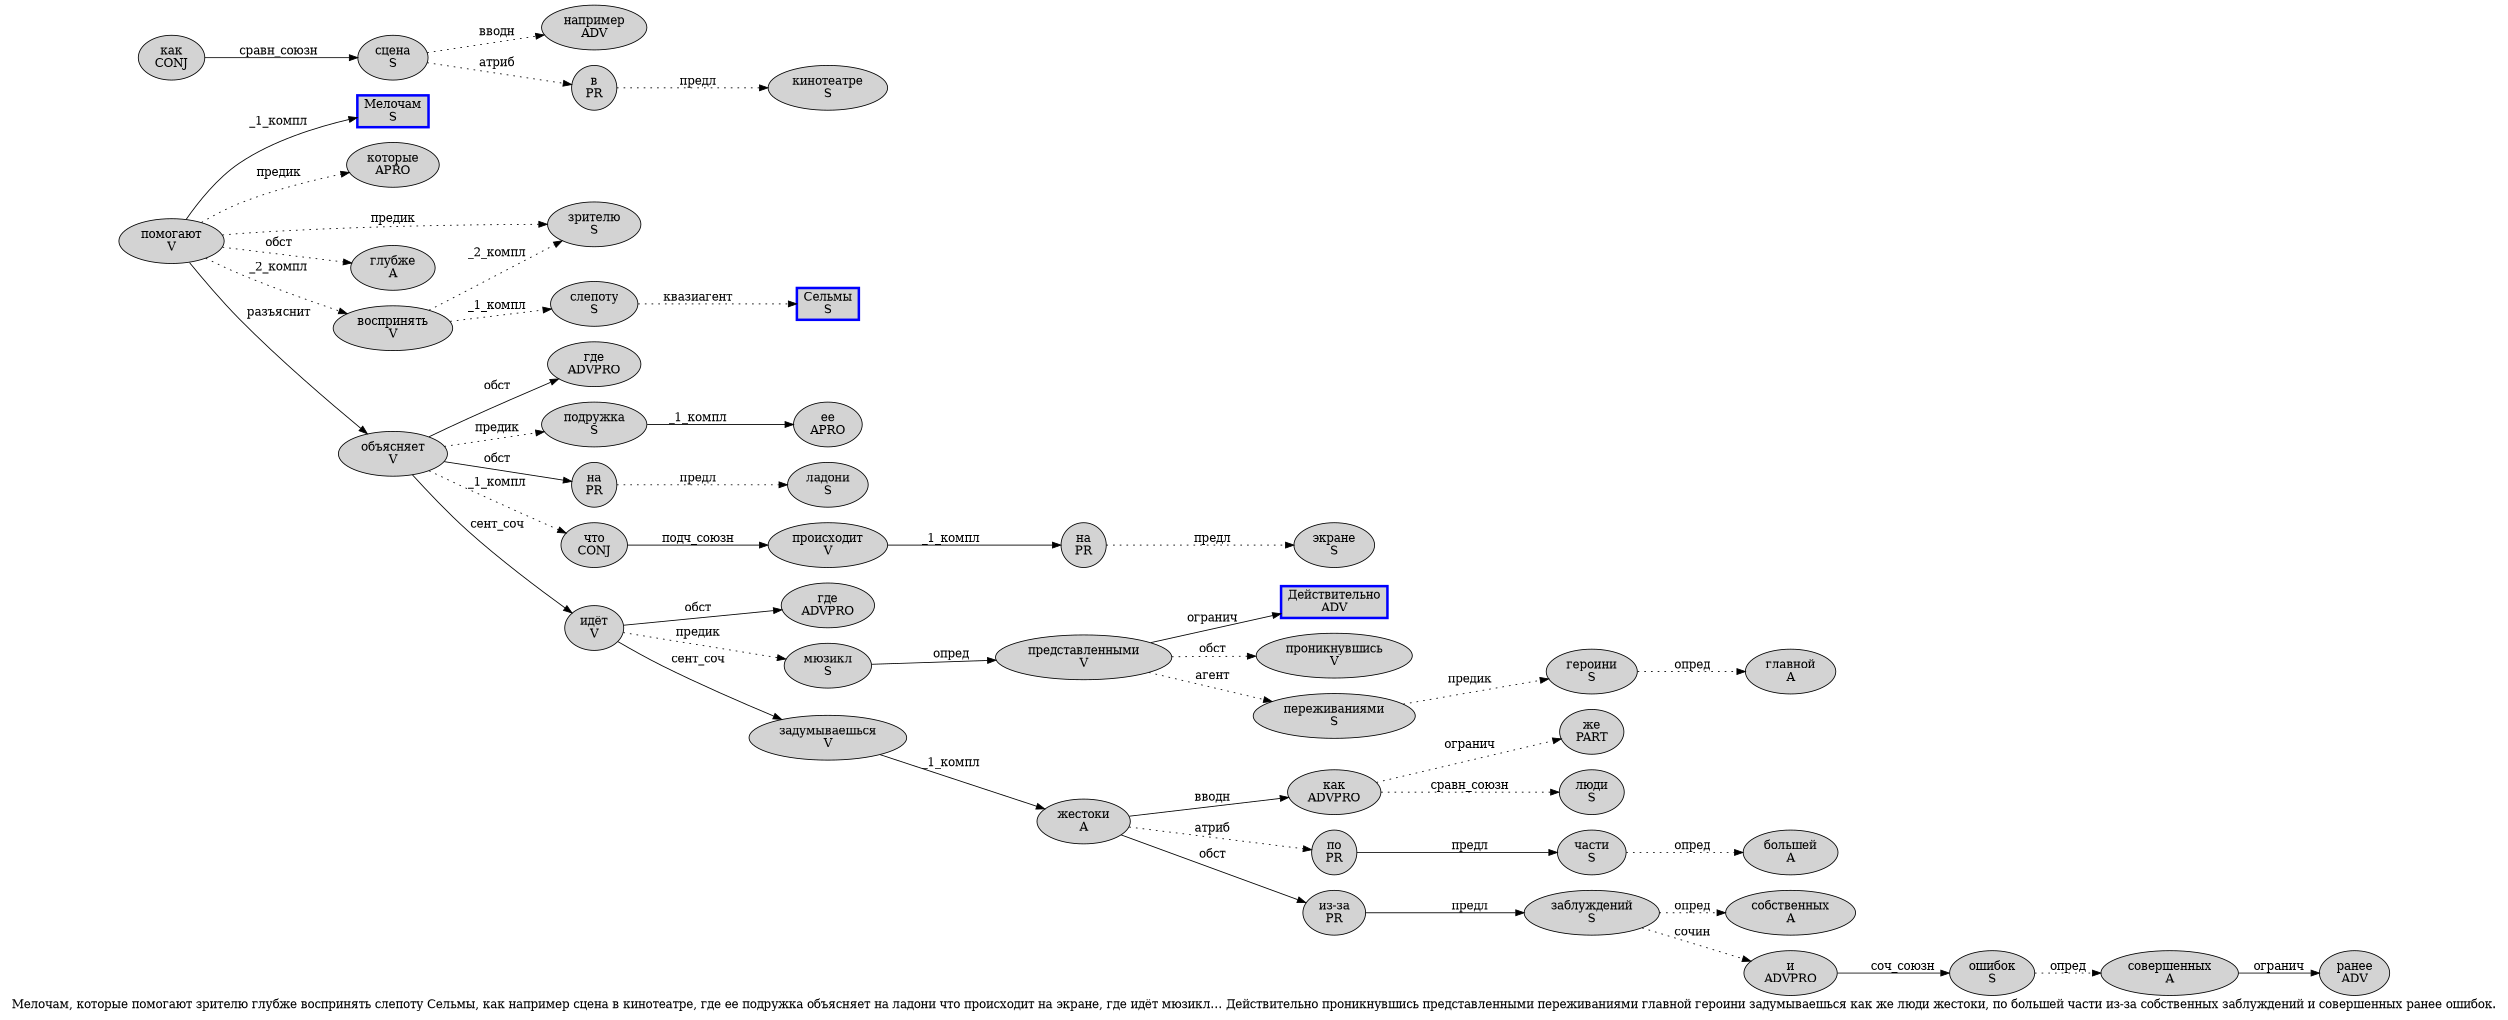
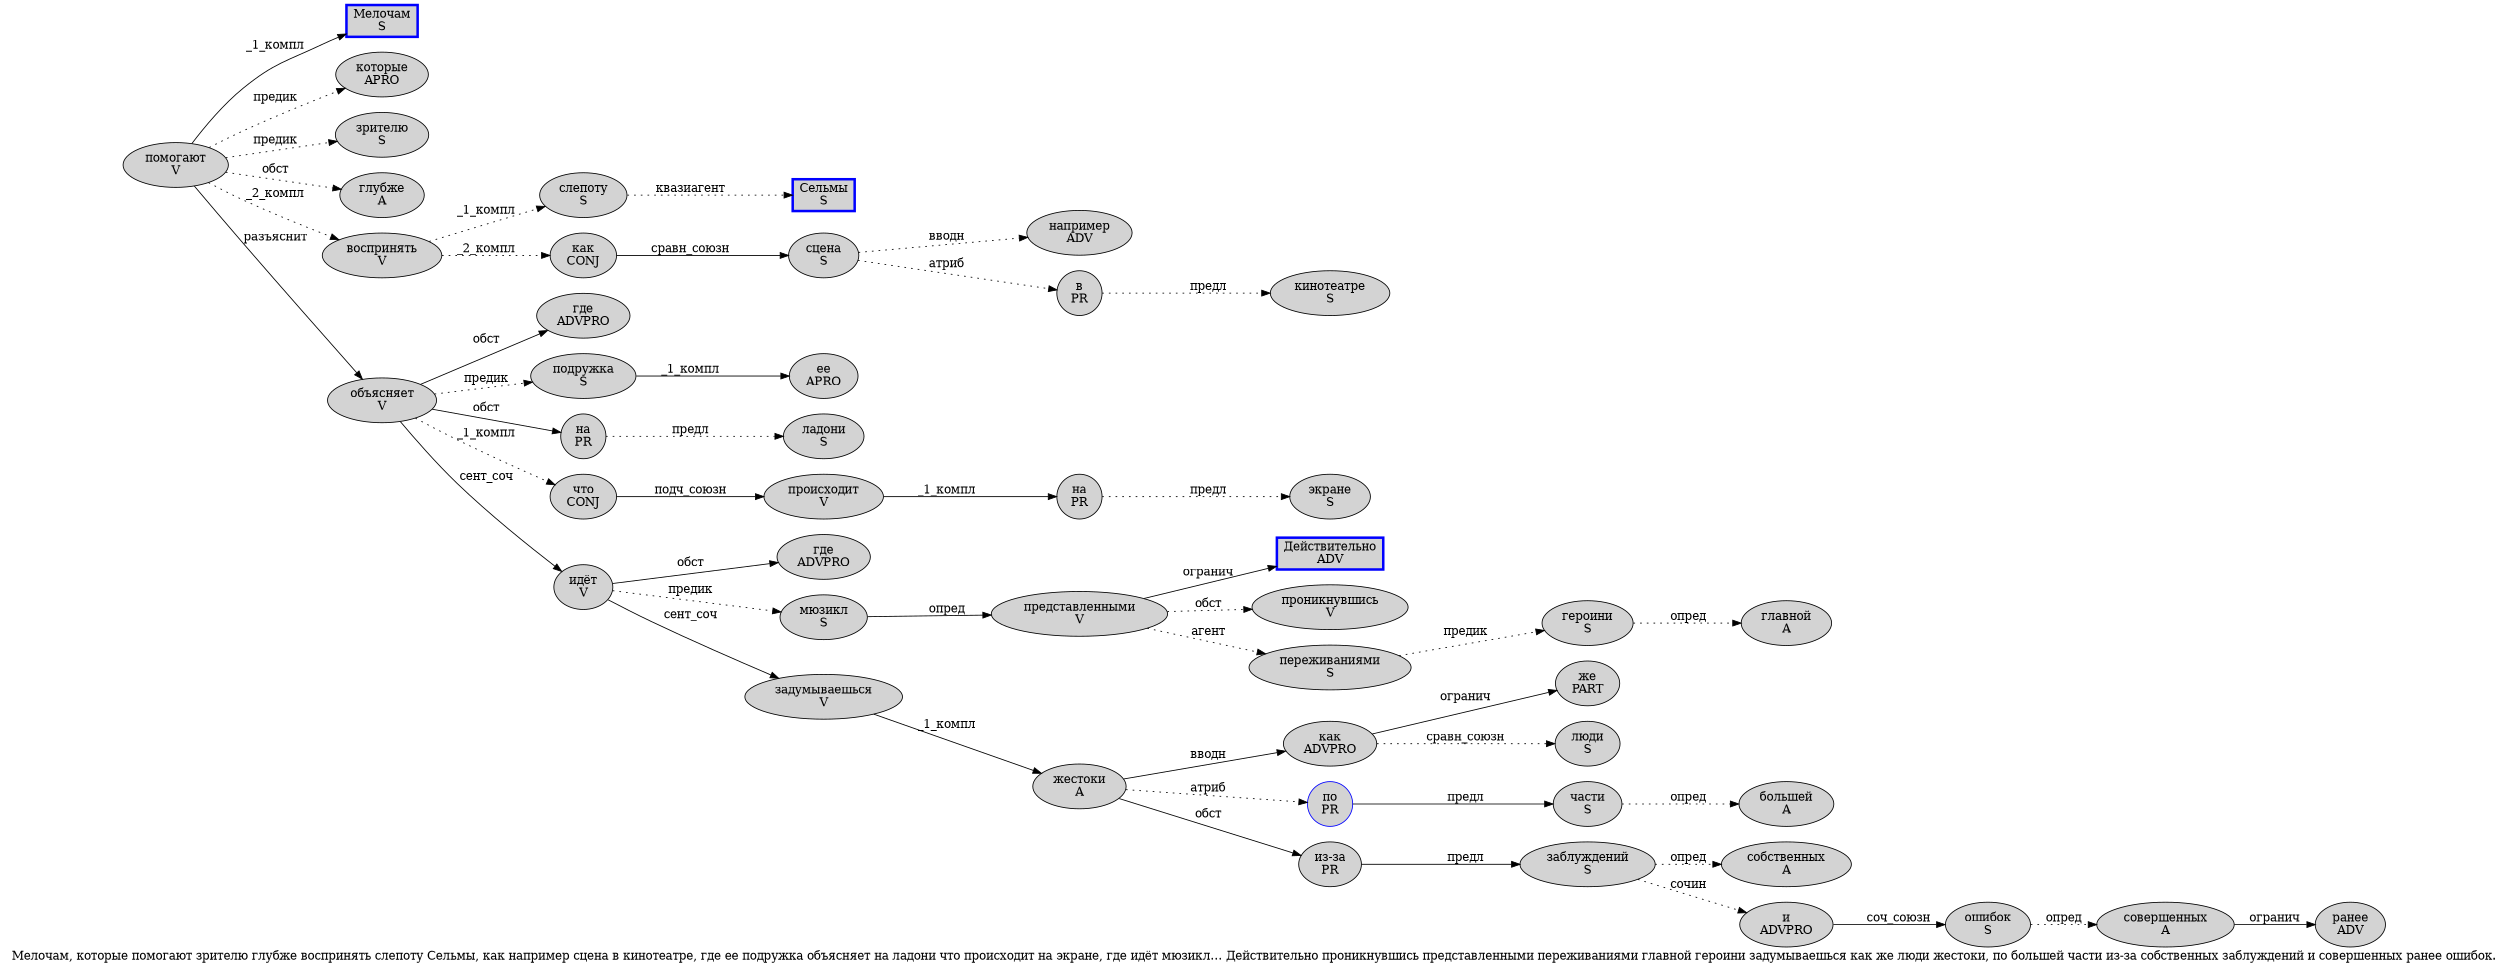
  digraph {
    label="Мелочам, которые помогают зрителю глубже воспринять слепоту Сельмы, как например сцена в кинотеатре, где ее подружка объясняет на ладони что происходит на экране, где идёт мюзикл… Действительно проникнувшись представленными переживаниями главной героини задумываешься как же люди жестоки, по большей части из-за собственных заблуждений и совершенных ранее ошибок."
    rankdir=LR
    node [fillcolor=lightgray penwidth=1 shape=ellipse style=filled]
    edge [style=dotted]
    n1 [color=blue label="Мелочам\nS" penwidth=3 shape=box]
    n2 [label="которые\nAPRO"]
    n3 [label="помогают\nV"]
    n4 [label="зрителю\nS"]
    n5 [label="глубже\nA"]
    n6 [label="воспринять\nV"]
    n7 [label="объясняет\nV"]
    n8 [label="слепоту\nS"]
    n9 [label="как\nCONJ"]
    n10 [label="где\nADVPRO"]
    n11 [label="подружка\nS"]
    n12 [label="на\nPR"]
    n13 [label="что\nCONJ"]
    n14 [label="идёт\nV"]
    n15 [color=blue label="Сельмы\nS" penwidth=3 shape=box]
    n16 [label="сцена\nS"]
    n17 [label="например\nADV"]
    n18 [label="в\nPR"]
    n19 [label="кинотеатре\nS"]
    n20 [label="ее\nAPRO"]
    n21 [label="ладони\nS"]
    n22 [label="происходит\nV"]
    n23 [label="где\nADVPRO"]
    n24 [label="мюзикл\nS"]
    n25 [label="задумываешься\nV"]
    n26 [label="на\nPR"]
    n27 [label="экране\nS"]
    n28 [label="представленными\nV"]
    n29 [label="жестоки\nA"]
    n30 [color=blue label="Действительно\nADV" penwidth=3 shape=box]
    n31 [label="проникнувшись\nV"]
    n32 [label="переживаниями\nS"]
    n33 [label="героини\nS"]
    n34 [label="главной\nA"]
    n35 [label="как\nADVPRO"]
-   n36 [label="по\nPR"]
+   n36 [label="по\nPR" color=blue]
    n37 [label="из-за\nPR"]
    n38 [label="же\nPART"]
    n39 [label="люди\nS"]
    n40 [label="части\nS"]
    n41 [label="заблуждений\nS"]
    n42 [label="большей\nA"]
    n43 [label="собственных\nA"]
    n44 [label="и\nADVPRO"]
    n45 [label="ошибок\nS"]
    n46 [label="совершенных\nA"]
    n47 [label="ранее\nADV"]
    n3 -> n1 [label="_1_компл" style=solid]
    n3 -> n2 [label="предик"]
    n3 -> n4 [label="предик"]
    n3 -> n5 [label="обст"]
    n3 -> n6 [label="_2_компл"]
    n3 -> n7 [label="разъяснит" style=solid]
    n6 -> n8 [label="_1_компл"]
-   n6 -> n4 [label="_2_компл"]
+   n6 -> n9 [label="_2_компл"]
    n7 -> n10 [label="обст" style=solid]
    n7 -> n11 [label="предик"]
    n7 -> n12 [label="обст" style=solid]
    n7 -> n13 [label="_1_компл"]
    n7 -> n14 [label="сент_соч" style=solid]
    n8 -> n15 [label="квазиагент"]
    n9 -> n16 [label="сравн_союзн" style=solid]
    n11 -> n20 [label="_1_компл" style=solid]
    n12 -> n21 [label="предл"]
    n13 -> n22 [label="подч_союзн" style=solid]
    n14 -> n23 [label="обст" style=solid]
    n14 -> n24 [label="предик"]
    n14 -> n25 [label="сент_соч" style=solid]
    n16 -> n17 [label="вводн"]
    n16 -> n18 [label="атриб"]
    n18 -> n19 [label="предл"]
    n22 -> n26 [label="_1_компл" style=solid]
    n24 -> n28 [label="опред" style=solid]
    n25 -> n29 [label="_1_компл" style=solid]
    n26 -> n27 [label="предл"]
    n28 -> n30 [label="огранич" style=solid]
    n28 -> n31 [label="обст"]
    n28 -> n32 [label="агент"]
    n29 -> n35 [label="вводн" style=solid]
    n29 -> n36 [label="атриб"]
    n29 -> n37 [label="обст" style=solid]
    n32 -> n33 [label="предик"]
    n33 -> n34 [label="опред"]
-   n35 -> n38 [label="огранич"]
+   n35 -> n38 [label="огранич" style=solid]
    n35 -> n39 [label="сравн_союзн"]
    n36 -> n40 [label="предл" style=solid]
    n37 -> n41 [label="предл" style=solid]
    n40 -> n42 [label="опред"]
    n41 -> n43 [label="опред"]
    n41 -> n44 [label="сочин"]
    n44 -> n45 [label="соч_союзн" style=solid]
    n45 -> n46 [label="опред"]
    n46 -> n47 [label="огранич" style=solid]
  }
